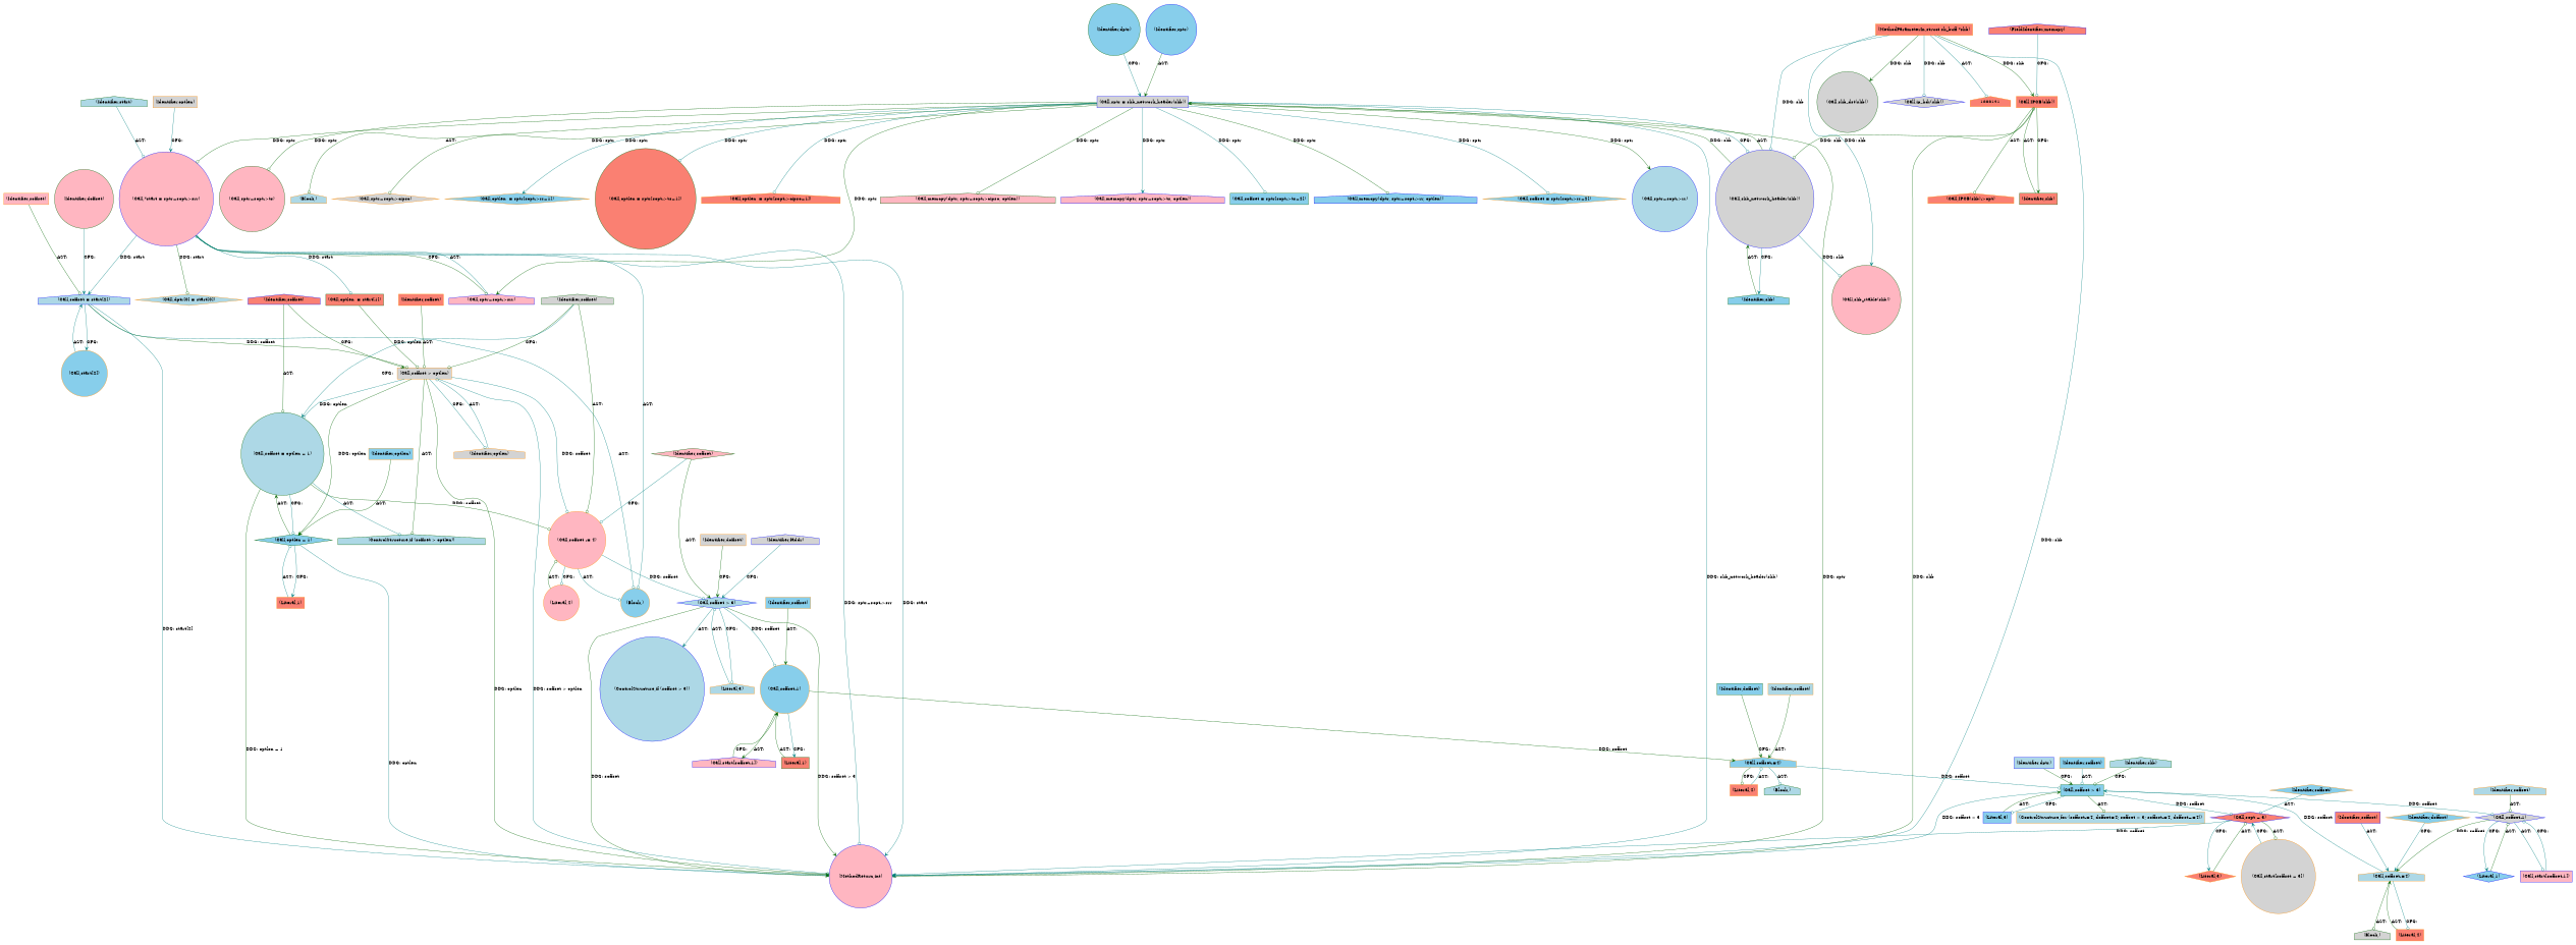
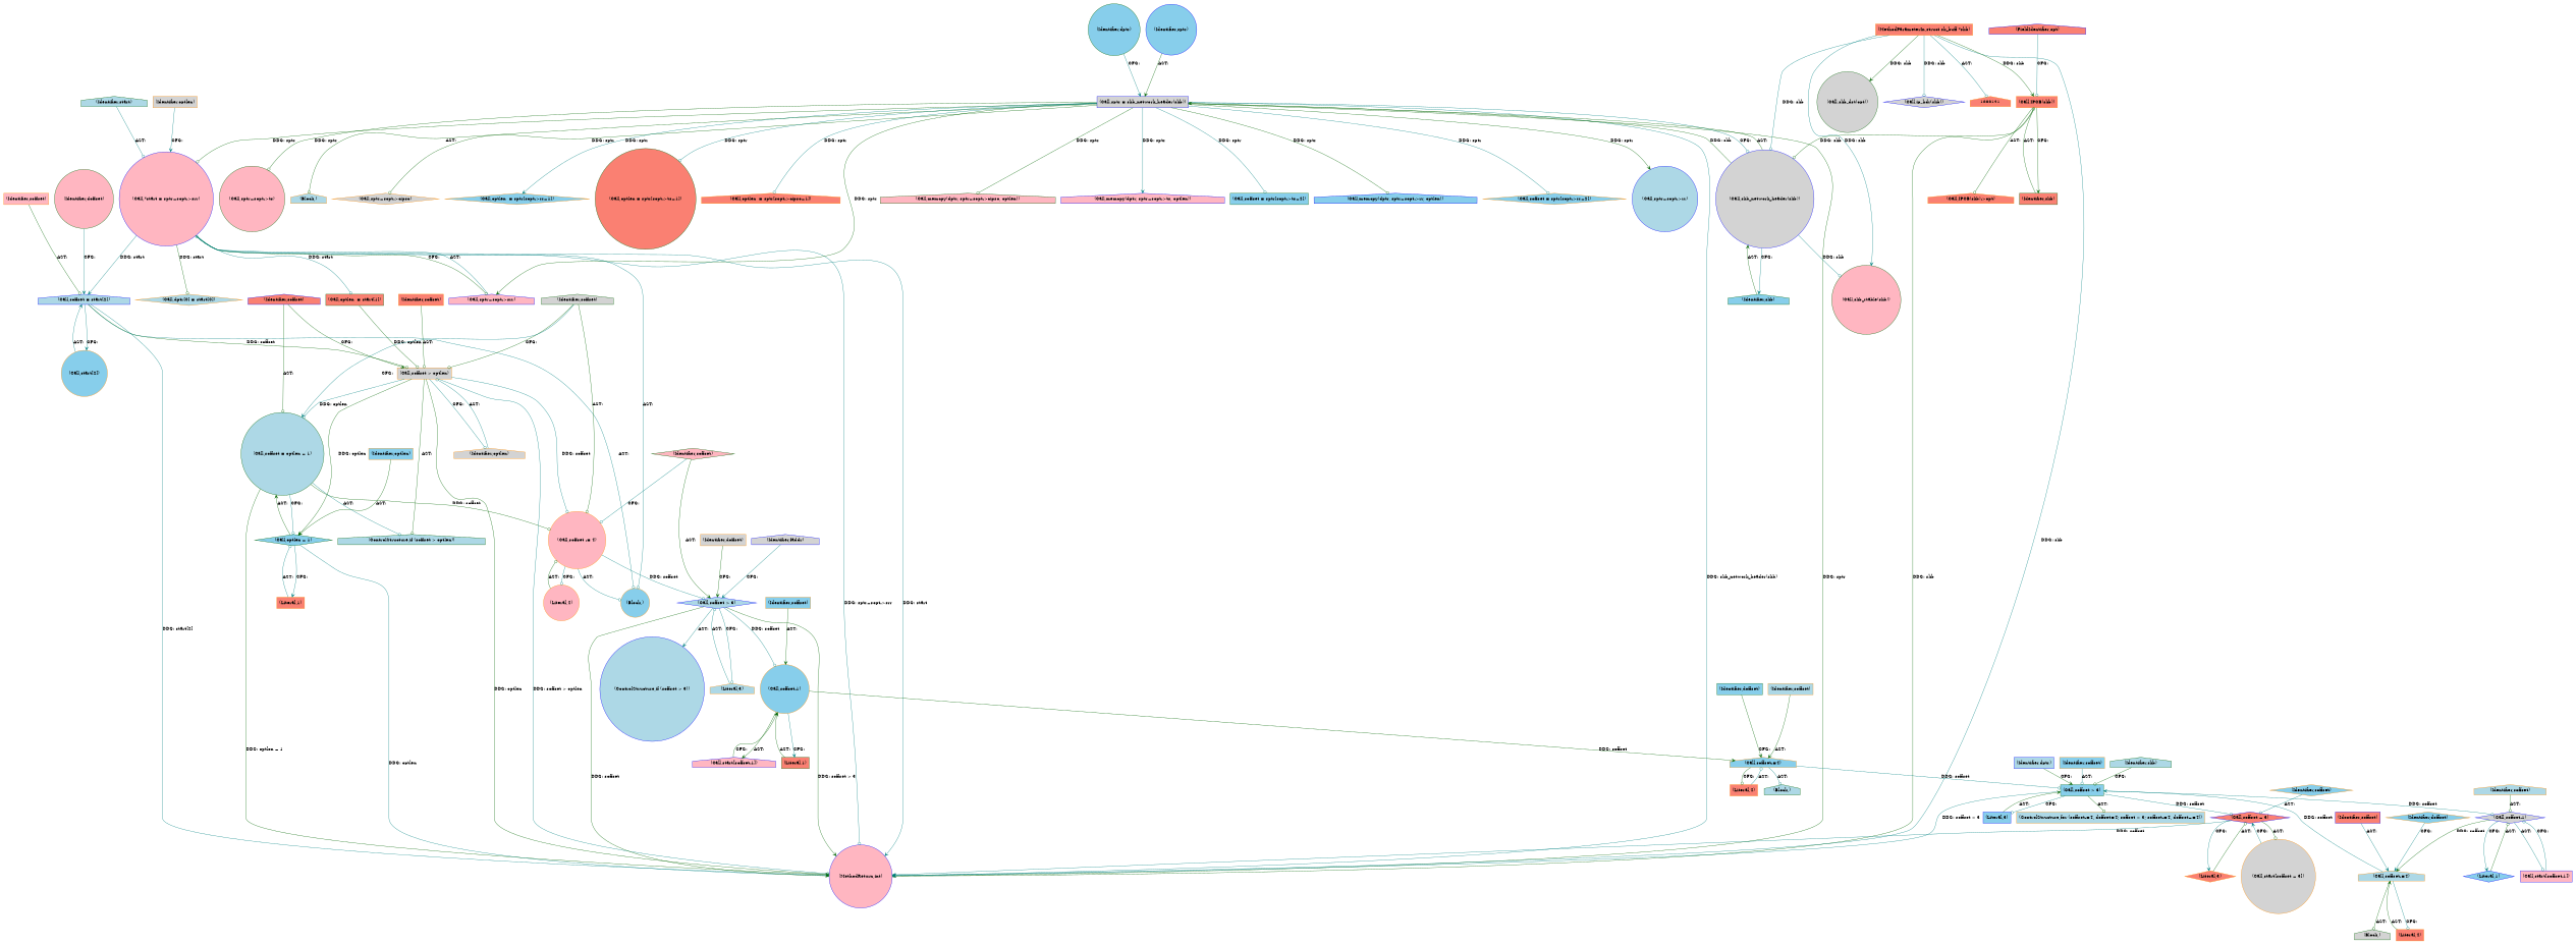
  digraph {
    node [color=darkorange fillcolor=skyblue shape=box style=filled]
    edge [arrowhead=odot color=teal]
    n1 [color=blue fillcolor=lightblue label="(Call,soffset = start[2])" shape=house]
    n2 [fillcolor=lightgrey label="(Call,soffset > optlen)"]
    n3 [color=blue fillcolor=lightpink label="(MethodReturn,int)" shape=circle]
    n4 [label="(Block,)" shape=circle]
    n5 [label="(Call,start[2])" shape=circle]
    n6 [color=darkgreen fillcolor=lightblue label="(Call,soffset = optlen + 1)" shape=circle]
    n7 [fillcolor=lightpink label="(Call,soffset -= 4)" shape=circle]
    n8 [color=darkgreen label="(Call,optlen + 1)" shape=diamond]
    n9 [fillcolor=lightgrey label="(Identifier,optlen)" shape=house]
    n10 [color=darkgreen fillcolor=lightblue label="(ControlStructure,if (soffset > optlen))" shape=house]
    n11 [color=blue fillcolor=lightpink label="(Call,*start = sptr+sopt->srr)" shape=circle]
    n12 [color=blue fillcolor=lightpink label="(Call,sptr+sopt->srr)" shape=house]
    n13 [fillcolor=lightblue label="(Call,dptr[0] = start[0])" shape=diamond]
    n14 [color=darkgreen fillcolor=salmon label="(Call,optlen  = start[1])"]
    n15 [color=blue fillcolor=lightgrey label="(Call,sptr = skb_network_header(skb))"]
    n16 [color=blue fillcolor=lightgrey label="(Call,skb_network_header(skb))" shape=circle]
    n17 [color=darkgreen fillcolor=lightpink label="(Call,sptr+sopt->ts)" shape=circle]
    n18 [fillcolor=lightblue label="(Block,)" shape=house]
    n19 [fillcolor=lightgrey label="(Call,sptr+sopt->cipso)" shape=diamond]
    n20 [label="(Call,optlen  = sptr[sopt->rr+1])" shape=diamond]
    n21 [color=darkgreen fillcolor=salmon label="(Call,optlen = sptr[sopt->ts+1])" shape=circle]
    n22 [fillcolor=salmon label="(Call,optlen  = sptr[sopt->cipso+1])" shape=house]
    n23 [color=darkgreen fillcolor=lightpink label="(Call,memcpy(dptr, sptr+sopt->cipso, optlen))" shape=house]
    n24 [color=blue fillcolor=lightpink label="(Call,memcpy(dptr, sptr+sopt->ts, optlen))" shape=house]
    n25 [color=darkgreen label="(Call,soffset = sptr[sopt->ts+2])"]
    n26 [color=blue label="(Call,memcpy(dptr, sptr+sopt->rr, optlen))" shape=house]
    n27 [label="(Call,soffset = sptr[sopt->rr+2])" shape=diamond]
    n28 [color=blue fillcolor=lightblue label="(Call,sptr+sopt->rr)" shape=circle]
    n29 [color=darkgreen label="(Identifier,skb)" shape=house]
    n30 [color=darkgreen fillcolor=lightpink label="(Call,skb_rtable(skb))" shape=circle]
    n31 [fillcolor=salmon label="(Call,IPCB(skb))"]
    n32 [fillcolor=salmon label="(Call,IPCB(skb)->opt)" shape=house]
    n33 [color=darkgreen fillcolor=salmon label="(Identifier,skb)"]
    n34 [fillcolor=salmon label="(MethodParameterIn,struct sk_buff *skb)"]
-   n35 [color=darkgreen fillcolor=lightgrey label="(Call,skb_dst(skb))" shape=circle]
+   n35 [color=darkgreen fillcolor=lightgrey label="(Call,skb_dst(opt))" shape=circle]
    n36 [color=blue fillcolor=lightgrey label="(Call,ip_hdr(skb))" shape=diamond]
    n37 [fillcolor=salmon label=1000121 shape=house]
    n38 [color=blue fillcolor=lightblue label="(Call,soffset > 3)" shape=diamond]
    n39 [fillcolor=lightpink label="(Literal,4)" shape=circle]
    n40 [fillcolor=salmon label="(Literal,1)"]
    n41 [label="(Call,soffset-1)" shape=circle]
    n42 [color=blue fillcolor=lightblue label="(ControlStructure,if (soffset > 3))" shape=circle]
    n43 [fillcolor=lightblue label="(Literal,3)" shape=house]
    n44 [label="(Call,soffset-=4)" shape=house]
    n45 [color=darkgreen fillcolor=salmon label="(Literal,1)"]
    n46 [color=blue fillcolor=lightpink label="(Call,start[soffset-1])" shape=house]
    n47 [color=darkgreen label="(Call,soffset > 3)"]
    n48 [color=darkgreen fillcolor=lightblue label="(Block,)" shape=house]
    n49 [fillcolor=salmon label="(Literal,4)"]
    n50 [color=blue fillcolor=lightgrey label="(Call,soffset-1)" shape=diamond]
-   n51 [color=blue fillcolor=salmon label="(Call,sopt + 3)" shape=diamond]
+   n51 [color=blue fillcolor=salmon label="(Call,soffset + 3)" shape=diamond]
    n52 [color=blue label="(Literal,3)"]
    n53 [fillcolor=lightblue label="(ControlStructure,for (soffset-=4, doffset=4; soffset > 3; soffset-=4, doffset+=4))"]
    n54 [fillcolor=lightblue label="(Call,soffset-=4)" shape=house]
    n55 [color=blue label="(Literal,1)" shape=diamond]
    n56 [color=blue fillcolor=lightpink label="(Call,start[soffset-1])"]
    n57 [fillcolor=lightgrey label="(Call,start[soffset + 3])" shape=circle]
    n58 [fillcolor=salmon label="(Literal,3)" shape=diamond]
    n59 [color=darkgreen fillcolor=lightgrey label="(Block,)" shape=house]
    n60 [fillcolor=salmon label="(Literal,4)"]
-   n61 [color=blue fillcolor=salmon label="(FieldIdentifier,memcpy)" shape=house]
+   n61 [color=blue fillcolor=salmon label="(FieldIdentifier,opt)" shape=house]
    n62 [fillcolor=lightgrey label="(Identifier,doffset)"]
    n63 [color=darkgreen label="(Identifier,dptr)" shape=circle]
    n64 [label="(Identifier,doffset)" shape=diamond]
    n65 [color=blue fillcolor=lightblue label="(Identifier,dptr)"]
    n66 [color=blue fillcolor=lightgrey label="(Identifier,faddr)" shape=house]
    n67 [label="(Identifier,soffset)"]
    n68 [color=blue fillcolor=salmon label="(Identifier,soffset)" shape=house]
    n69 [fillcolor=lightblue label="(Identifier,soffset)" shape=house]
    n70 [fillcolor=salmon label="(Identifier,soffset)"]
    n71 [color=darkgreen fillcolor=lightgrey label="(Identifier,soffset)" shape=house]
    n72 [fillcolor=lightblue label="(Identifier,soffset)"]
    n73 [label="(Identifier,soffset)"]
    n74 [label="(Identifier,optlen)"]
    n75 [color=darkgreen fillcolor=lightpink label="(Identifier,soffset)" shape=diamond]
    n76 [label="(Identifier,soffset)" shape=diamond]
    n77 [color=blue label="(Identifier,sptr)" shape=circle]
    n78 [color=darkgreen fillcolor=lightblue label="(Identifier,start)" shape=house]
    n79 [color=darkgreen fillcolor=lightblue label="(Identifier,skb)" shape=house]
    n80 [color=blue fillcolor=salmon label="(Identifier,soffset)"]
    n81 [color=darkgreen fillcolor=lightpink label="(Identifier,doffset)" shape=circle]
    n82 [fillcolor=lightgrey label="(Identifier,optlen)"]
    n83 [color=darkgreen label="(Identifier,doffset)"]
    n84 [fillcolor=lightpink label="(Identifier,soffset)"]
    n1 -> n2 [color=darkgreen label="DDG: soffset"]
    n1 -> n3 [label="DDG: start[2]"]
    n1 -> n4 [label="AST: "]
    n1 -> n5 [arrowhead=vee label="CFG: "]
    n2 -> n3 [color=darkgreen label="DDG: optlen"]
    n2 -> n3 [label="DDG: soffset > optlen"]
    n2 -> n6 [label="DDG: optlen"]
    n2 -> n7 [label="DDG: soffset"]
    n2 -> n8 [arrowhead=vee color=darkgreen label="DDG: optlen"]
    n2 -> n9 [label="CFG: "]
    n2 -> n10 [color=darkgreen label="AST: "]
    n5 -> n1 [arrowhead=vee label="AST: "]
    n6 -> n3 [arrowhead=vee color=darkgreen label="DDG: optlen + 1"]
    n6 -> n7 [color=darkgreen label="DDG: soffset"]
    n6 -> n8 [label="CFG: "]
    n6 -> n10 [label="AST: "]
    n7 -> n4 [label="AST: "]
    n7 -> n38 [label="DDG: soffset"]
    n7 -> n39 [label="CFG: "]
    n8 -> n3 [label="DDG: optlen"]
    n8 -> n6 [arrowhead=vee color=darkgreen label="AST: "]
    n8 -> n40 [arrowhead=vee label="CFG: "]
    n9 -> n2 [label="AST: "]
    n11 -> n1 [arrowhead=vee label="DDG: start"]
    n11 -> n3 [label="DDG: sptr+sopt->srr"]
    n11 -> n3 [arrowhead=vee label="DDG: start"]
    n11 -> n4 [label="AST: "]
    n11 -> n12 [color=darkgreen label="CFG: "]
    n11 -> n13 [color=darkgreen label="DDG: start"]
    n11 -> n14 [label="DDG: start"]
    n12 -> n11 [label="AST: "]
    n14 -> n2 [color=darkgreen label="DDG: optlen"]
    n15 -> n3 [arrowhead=vee label="DDG: skb_network_header(skb)"]
    n15 -> n3 [arrowhead=vee color=darkgreen label="DDG: sptr"]
    n15 -> n11 [color=darkgreen label="DDG: sptr"]
    n15 -> n12 [arrowhead=vee color=darkgreen label="DDG: sptr"]
    n15 -> n16 [label="CFG: "]
    n15 -> n17 [color=darkgreen label="DDG: sptr"]
    n15 -> n18 [color=darkgreen label="AST: "]
    n15 -> n19 [color=darkgreen label="DDG: sptr"]
    n15 -> n20 [arrowhead=vee label="DDG: sptr"]
    n15 -> n21 [label="DDG: sptr"]
    n15 -> n22 [label="DDG: sptr"]
    n15 -> n23 [color=darkgreen label="DDG: sptr"]
    n15 -> n24 [arrowhead=vee label="DDG: sptr"]
    n15 -> n25 [label="DDG: sptr"]
    n15 -> n26 [color=darkgreen label="DDG: sptr"]
    n15 -> n27 [label="DDG: sptr"]
    n15 -> n28 [arrowhead=vee color=darkgreen label="DDG: sptr"]
    n16 -> n15 [color=darkgreen label="AST: "]
    n16 -> n15 [arrowhead=vee color=darkgreen label="DDG: skb"]
    n16 -> n29 [arrowhead=vee label="CFG: "]
    n16 -> n30 [label="DDG: skb"]
    n29 -> n16 [arrowhead=vee color=darkgreen label="AST: "]
    n31 -> n3 [color=darkgreen label="DDG: skb"]
    n31 -> n16 [color=darkgreen label="DDG: skb"]
    n31 -> n32 [color=darkgreen label="AST: "]
    n31 -> n33 [arrowhead=vee color=darkgreen label="CFG: "]
    n33 -> n31 [color=darkgreen label="AST: "]
    n34 -> n3 [label="DDG: skb"]
    n34 -> n16 [label="DDG: skb"]
    n34 -> n30 [arrowhead=vee label="DDG: skb"]
    n34 -> n31 [arrowhead=vee color=darkgreen label="DDG: skb"]
    n34 -> n35 [arrowhead=vee color=darkgreen label="DDG: skb"]
    n34 -> n36 [label="DDG: skb"]
    n34 -> n37 [label="AST: "]
    n38 -> n3 [arrowhead=vee color=darkgreen label="DDG: soffset"]
    n38 -> n3 [arrowhead=vee color=darkgreen label="DDG: soffset > 3"]
    n38 -> n41 [label="DDG: soffset"]
    n38 -> n42 [arrowhead=vee label="AST: "]
    n38 -> n43 [label="CFG: "]
    n39 -> n7 [color=darkgreen label="AST: "]
    n40 -> n8 [label="AST: "]
    n41 -> n44 [arrowhead=vee color=darkgreen label="DDG: soffset"]
    n41 -> n45 [arrowhead=vee label="CFG: "]
    n41 -> n46 [arrowhead=vee color=darkgreen label="AST: "]
    n43 -> n38 [label="AST: "]
    n44 -> n47 [label="DDG: soffset"]
    n44 -> n48 [label="AST: "]
    n44 -> n49 [color=darkgreen label="CFG: "]
    n45 -> n41 [arrowhead=vee color=darkgreen label="AST: "]
    n46 -> n41 [arrowhead=vee color=darkgreen label="CFG: "]
    n47 -> n3 [arrowhead=vee label="DDG: soffset > 3"]
    n47 -> n50 [label="DDG: soffset"]
    n47 -> n51 [label="DDG: soffset"]
    n47 -> n52 [label="CFG: "]
    n47 -> n53 [color=darkgreen label="AST: "]
    n49 -> n44 [label="AST: "]
    n50 -> n54 [arrowhead=vee color=darkgreen label="DDG: soffset"]
    n50 -> n55 [arrowhead=vee label="CFG: "]
    n50 -> n56 [label="AST: "]
    n51 -> n3 [arrowhead=vee label="DDG: soffset"]
    n51 -> n57 [color=darkgreen label="AST: "]
    n51 -> n58 [arrowhead=vee label="CFG: "]
    n52 -> n47 [arrowhead=vee color=darkgreen label="AST: "]
    n54 -> n47 [arrowhead=vee label="DDG: soffset"]
    n54 -> n59 [color=darkgreen label="AST: "]
    n54 -> n60 [label="CFG: "]
    n55 -> n50 [color=darkgreen label="AST: "]
    n56 -> n50 [label="CFG: "]
    n57 -> n51 [arrowhead=vee label="CFG: "]
    n58 -> n51 [color=darkgreen label="AST: "]
    n60 -> n54 [arrowhead=vee color=darkgreen label="AST: "]
    n61 -> n31 [label="CFG: "]
    n62 -> n38 [arrowhead=vee color=darkgreen label="CFG: "]
    n63 -> n15 [arrowhead=vee label="CFG: "]
    n64 -> n54 [arrowhead=vee label="CFG: "]
    n65 -> n47 [arrowhead=vee color=darkgreen label="CFG: "]
    n66 -> n38 [arrowhead=vee label="CFG: "]
    n67 -> n41 [arrowhead=vee color=darkgreen label="AST: "]
    n68 -> n2 [arrowhead=vee color=darkgreen label="CFG: "]
    n68 -> n6 [color=darkgreen label="AST: "]
    n69 -> n50 [color=darkgreen label="AST: "]
    n70 -> n2 [color=darkgreen label="AST: "]
    n71 -> n2 [color=darkgreen label="CFG: "]
    n71 -> n6 [arrowhead=vee label="CFG: "]
    n71 -> n7 [color=darkgreen label="AST: "]
    n72 -> n44 [arrowhead=vee color=darkgreen label="AST: "]
    n73 -> n47 [label="AST: "]
    n74 -> n8 [arrowhead=vee color=darkgreen label="AST: "]
    n75 -> n7 [label="CFG: "]
    n75 -> n38 [arrowhead=vee color=darkgreen label="AST: "]
    n76 -> n51 [label="AST: "]
    n77 -> n15 [arrowhead=vee color=darkgreen label="AST: "]
    n78 -> n11 [label="AST: "]
    n79 -> n47 [color=darkgreen label="CFG: "]
    n80 -> n54 [arrowhead=vee label="AST: "]
    n81 -> n1 [arrowhead=vee label="CFG: "]
    n82 -> n11 [arrowhead=vee label="CFG: "]
    n83 -> n44 [arrowhead=vee color=darkgreen label="CFG: "]
    n84 -> n1 [color=darkgreen label="AST: "]
  }
